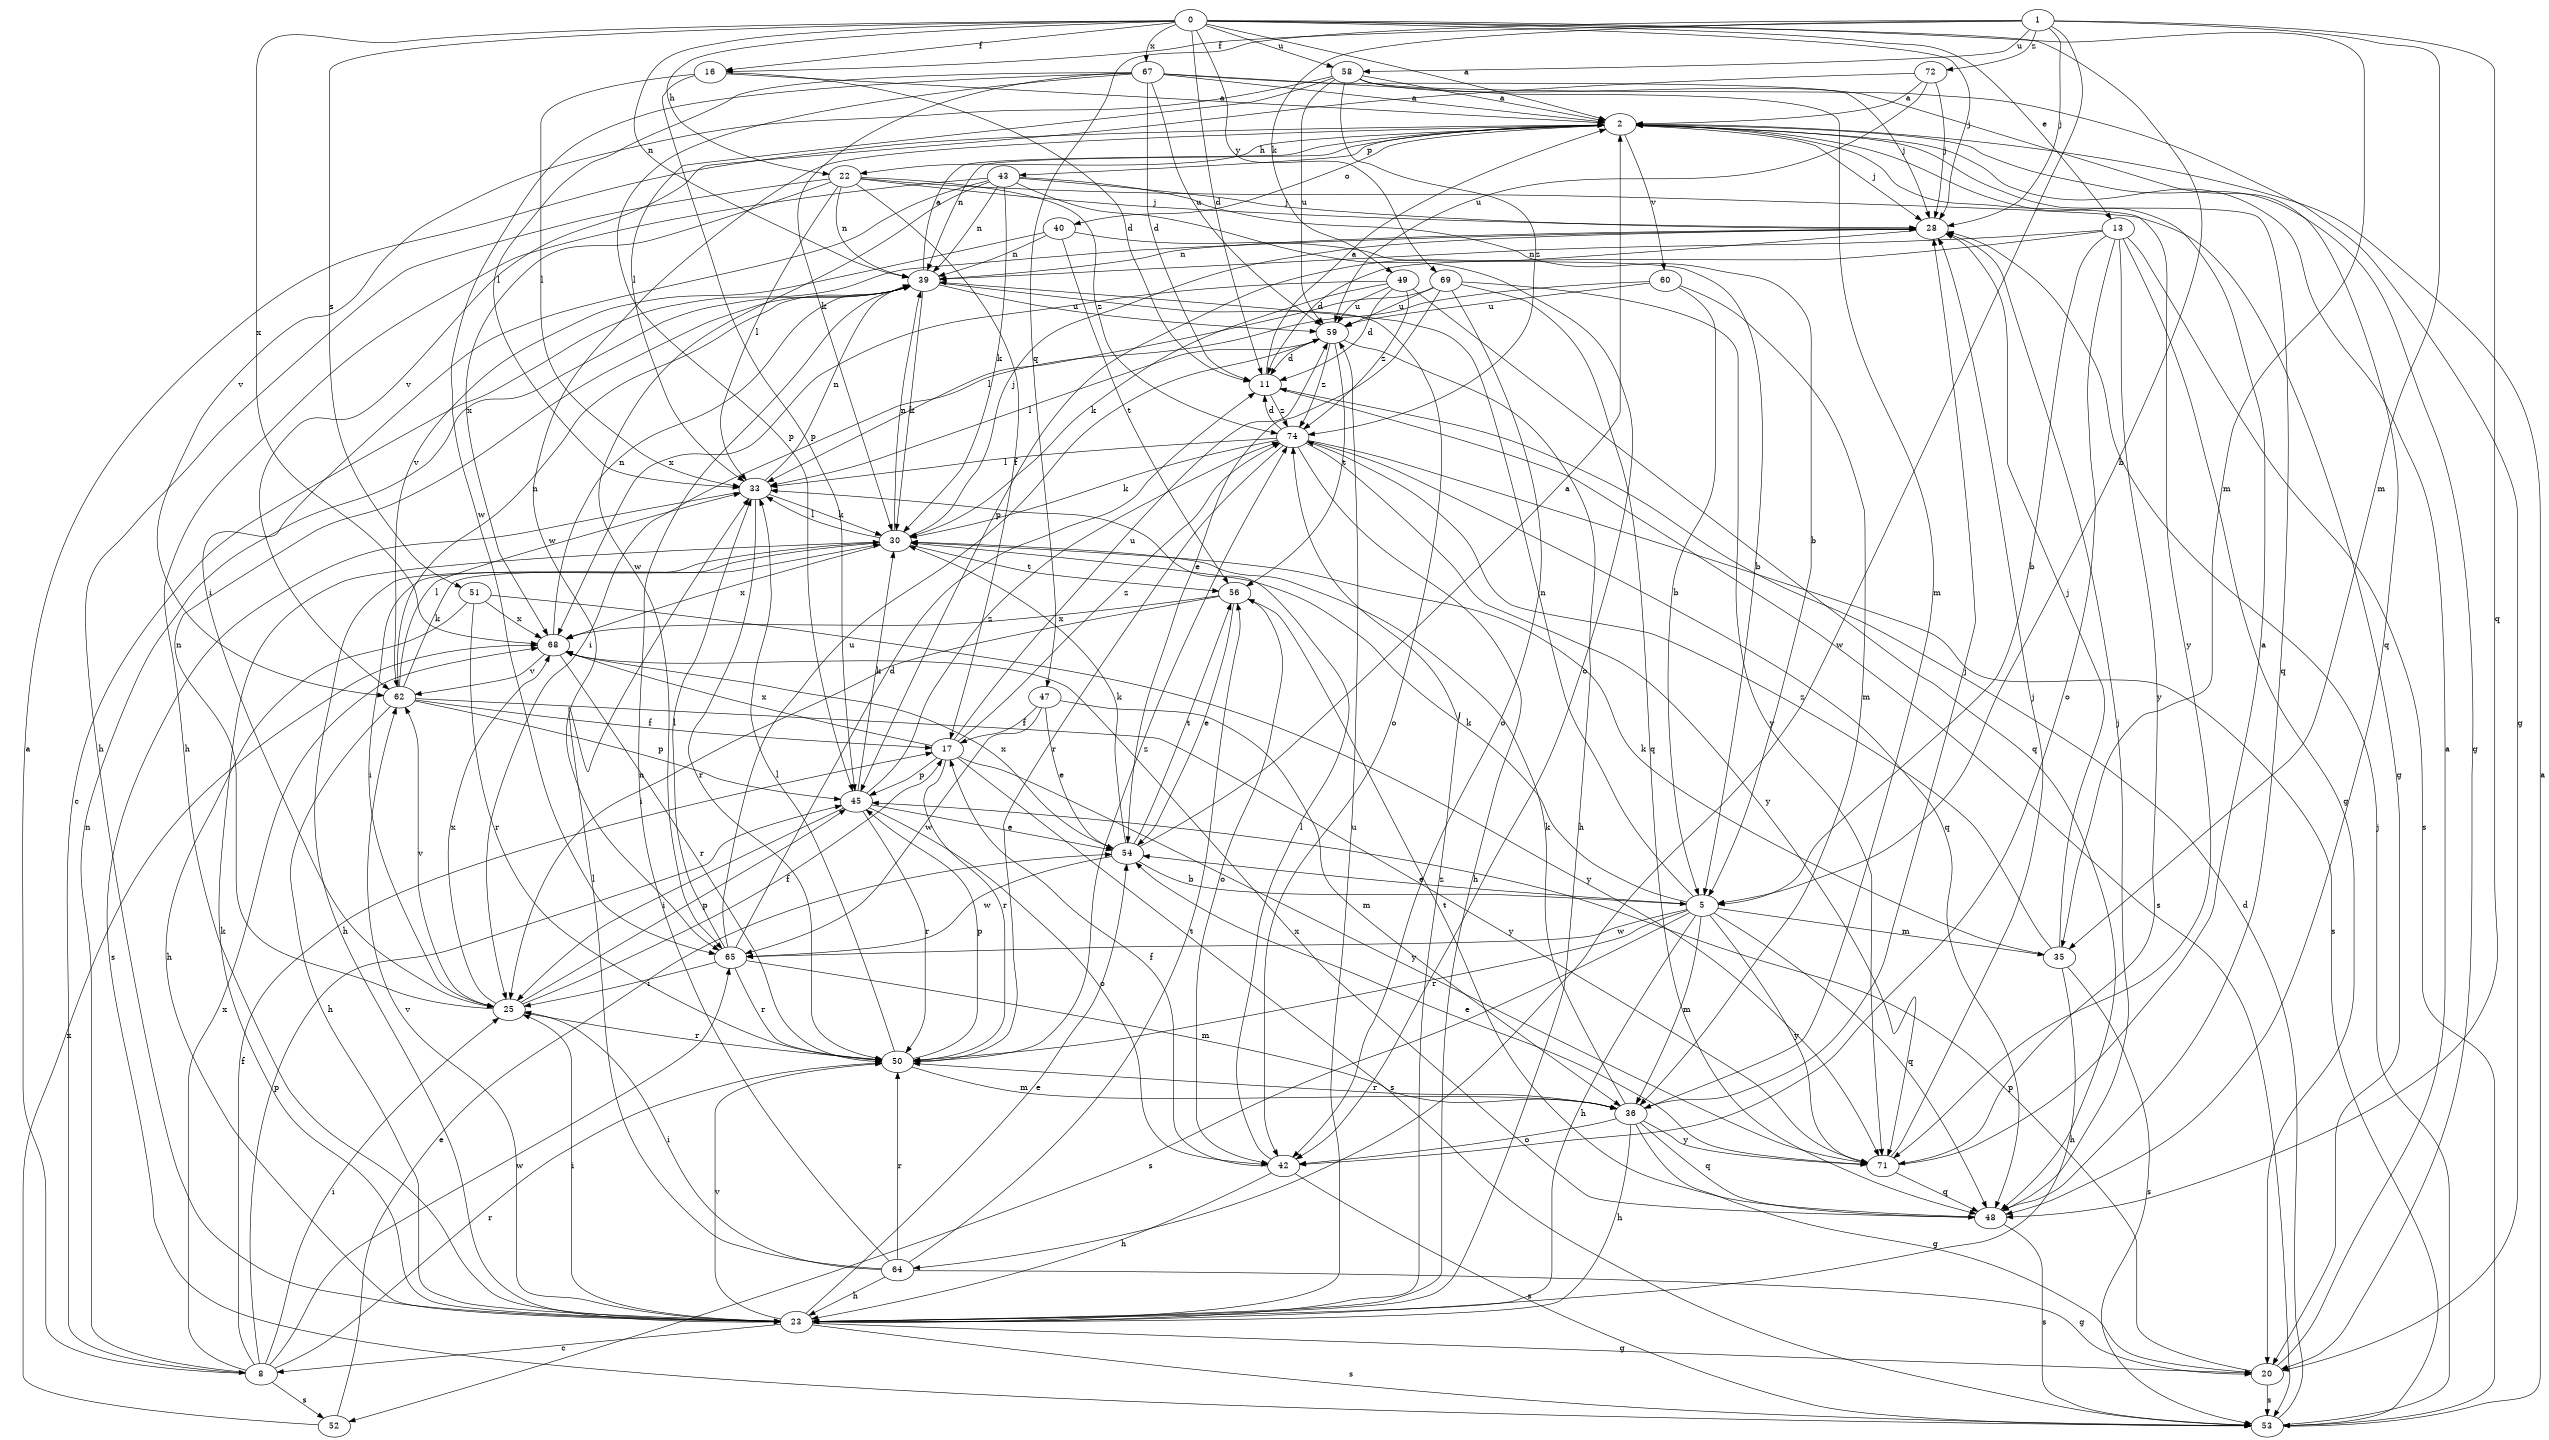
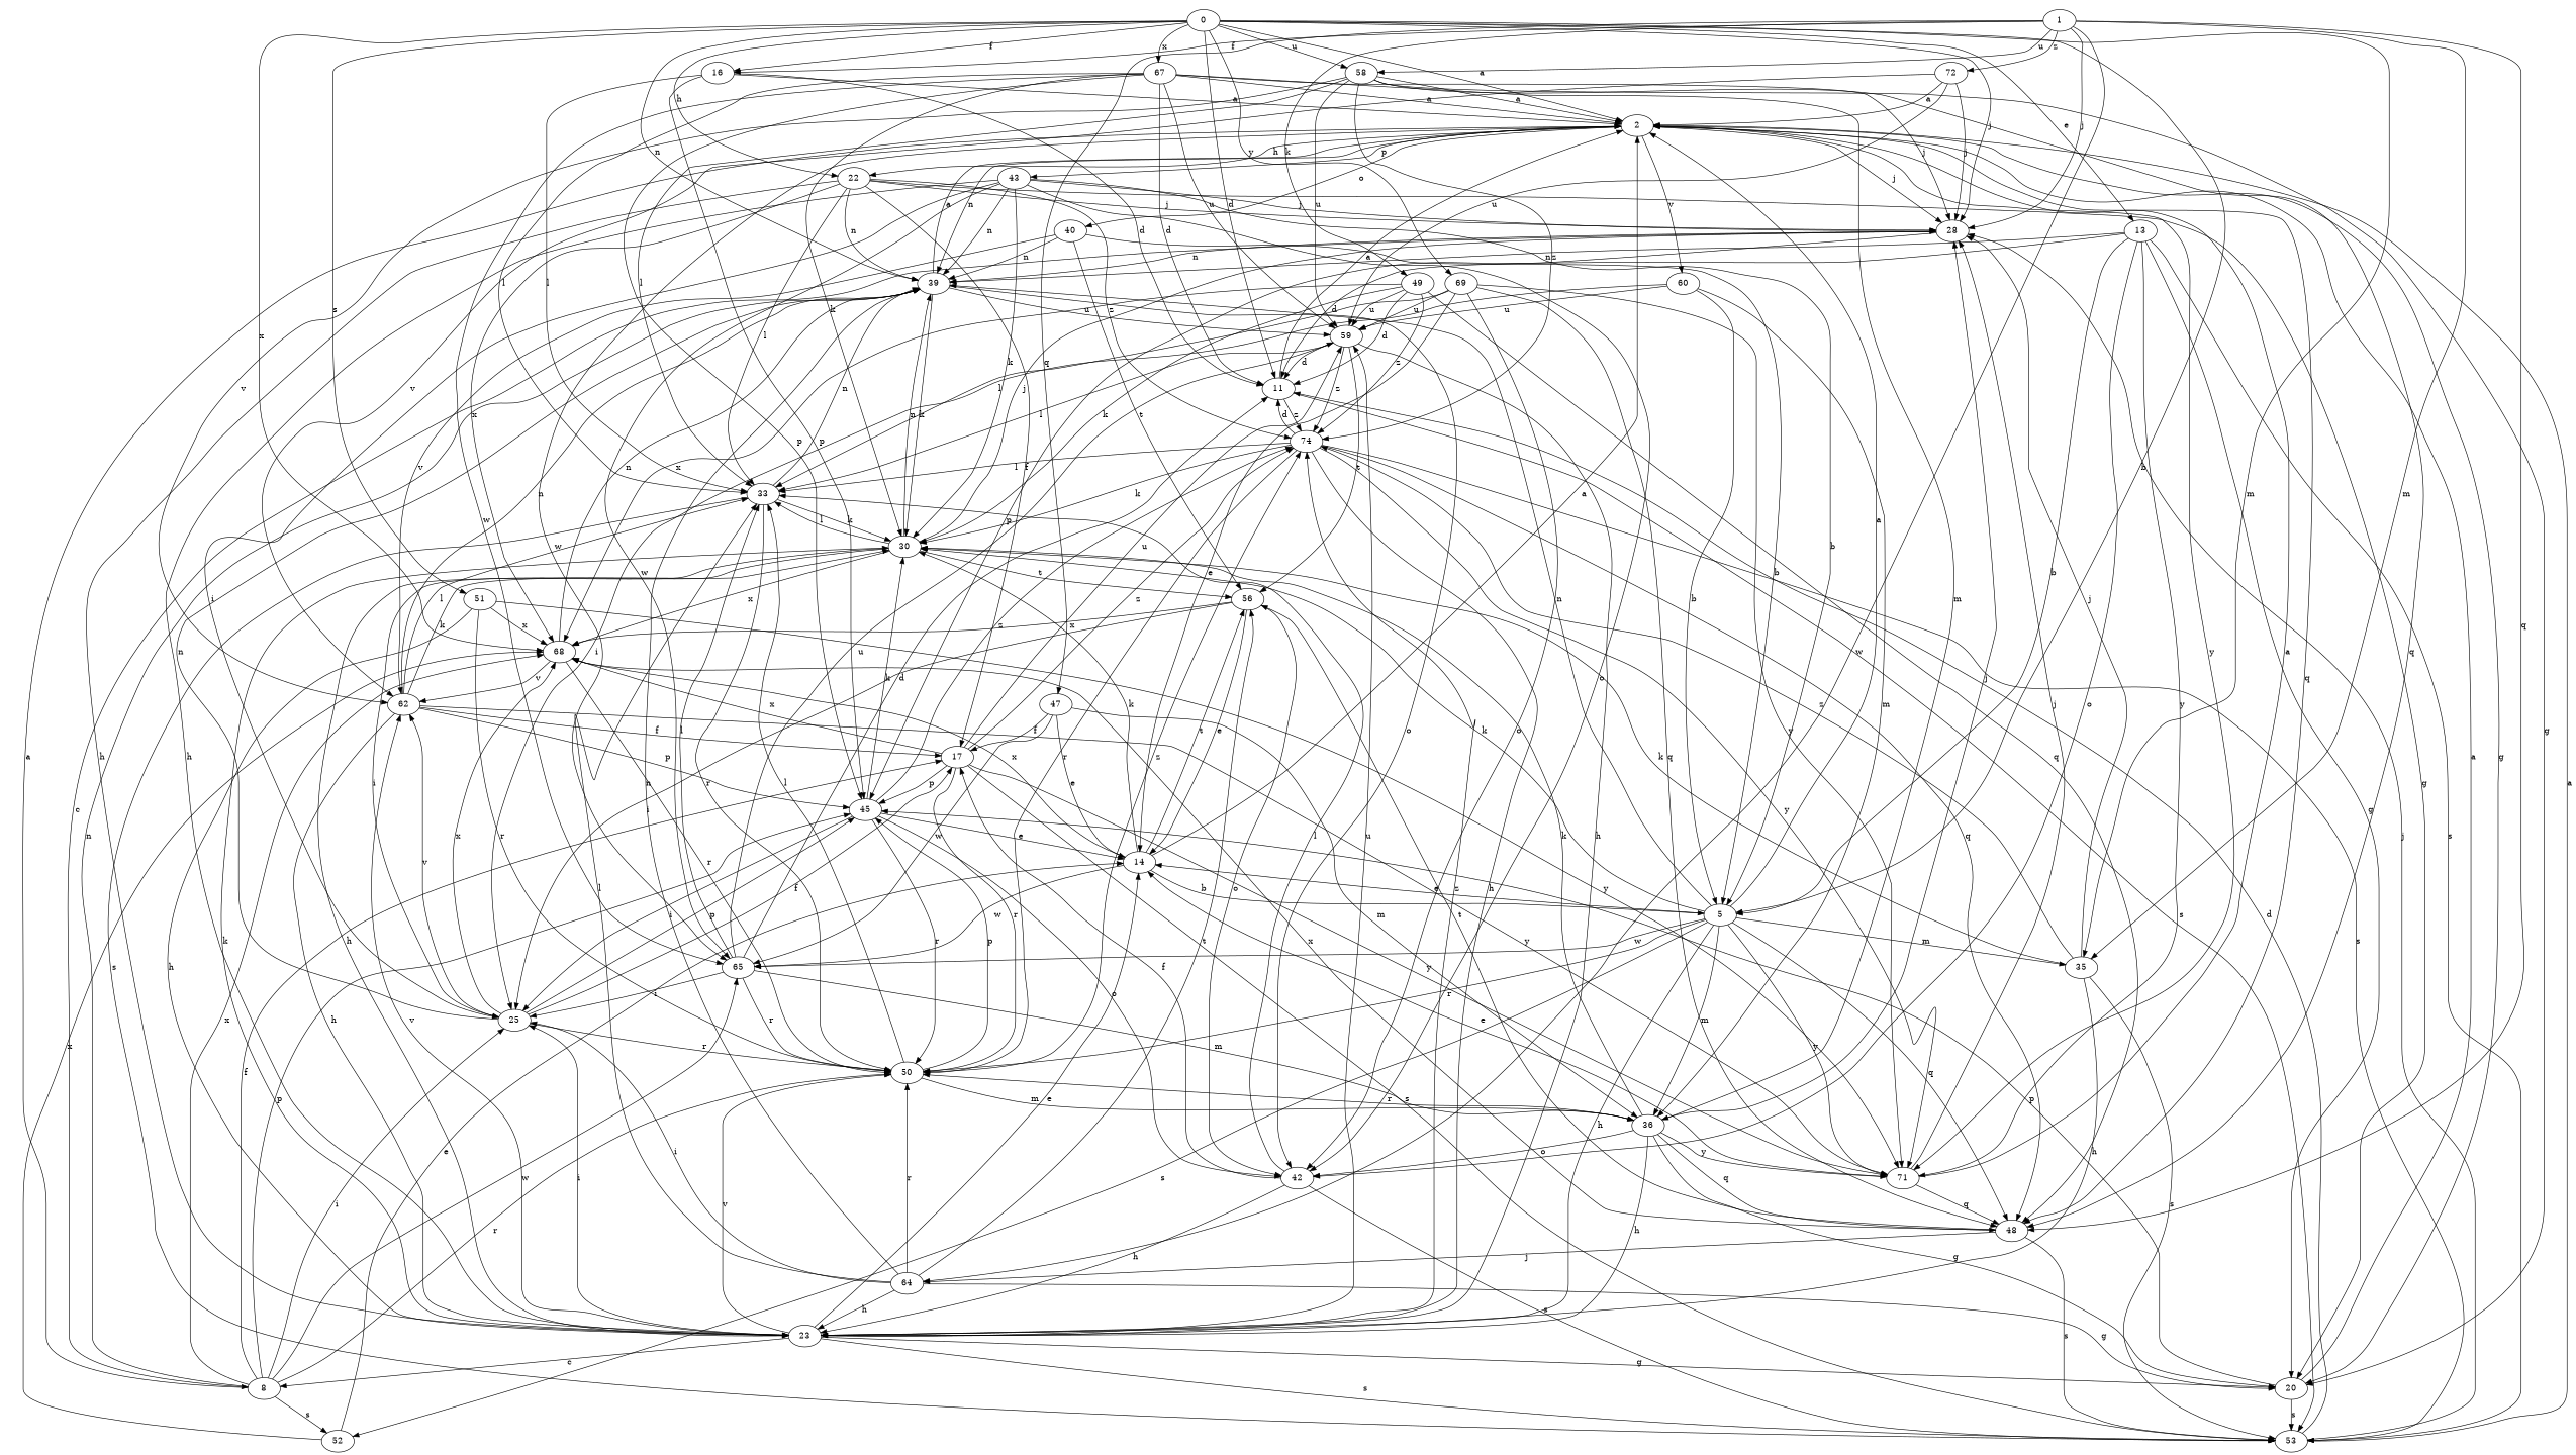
  strict digraph {
    fontname="DejaVu Serif"
    node [fontname="DejaVu Serif"]
    edge [fontname="DejaVu Serif"]
    0
    2
    5
    11
    13
    16
    22
    28
    35
    39
    51
    58
    67
    68
    69
    48
    20
    40
    43
    60
    65
    71
-   14 [label=54]
+   14
    23
    30
    36
    50
    52
    53
    74
    42
    45
    33
    17
    8
    59
    62
    1
    n39 [label=49]
    47
    64
    72
    25
    56
    0 -> 2 [label=a]
    0 -> 5 [label=b]
    0 -> 11 [label=d]
    0 -> 13 [label=e]
    0 -> 16 [label=f]
    0 -> 22 [label=h]
    0 -> 28 [label=j]
    0 -> 35 [label=m]
    0 -> 39 [label=n]
    0 -> 51 [label=s]
    0 -> 58 [label=u]
    0 -> 67 [label=x]
    0 -> 68 [label=x]
    0 -> 69 [label=y]
    2 -> 22 [label=h]
    2 -> 28 [label=j]
    2 -> 39 [label=n]
    2 -> 48 [label=q]
    2 -> 20 [label=g]
    2 -> 40 [label=o]
    2 -> 43 [label=p]
    2 -> 60 [label=v]
    2 -> 65 [label=w]
    2 -> 71 [label=y]
+   5 -> 2 [label=a]
    5 -> 35 [label=m]
    5 -> 39 [label=n]
    5 -> 48 [label=q]
    5 -> 65 [label=w]
    5 -> 71 [label=y]
    5 -> 14 [label=e]
    5 -> 23 [label=h]
    5 -> 30 [label=k]
    5 -> 36 [label=m]
    5 -> 50 [label=r]
    5 -> 52 [label=s]
    11 -> 2 [label=a]
    11 -> 53 [label=s]
    11 -> 74 [label=z]
    13 -> 5 [label=b]
    13 -> 11 [label=d]
    13 -> 39 [label=n]
    13 -> 20 [label=g]
    13 -> 71 [label=y]
    13 -> 53 [label=s]
    13 -> 42 [label=o]
    16 -> 2 [label=a]
    16 -> 11 [label=d]
    16 -> 45 [label=p]
    16 -> 33 [label=l]
    22 -> 28 [label=j]
    22 -> 39 [label=n]
    22 -> 68 [label=x]
    22 -> 20 [label=g]
    22 -> 23 [label=h]
    22 -> 74 [label=z]
    22 -> 33 [label=l]
    22 -> 17 [label=f]
    28 -> 39 [label=n]
    28 -> 45 [label=p]
    28 -> 8 [label=c]
    35 -> 28 [label=j]
    35 -> 23 [label=h]
    35 -> 30 [label=k]
    35 -> 53 [label=s]
    35 -> 74 [label=z]
    39 -> 2 [label=a]
    39 -> 30 [label=k]
    39 -> 42 [label=o]
    39 -> 59 [label=u]
    51 -> 68 [label=x]
    51 -> 71 [label=y]
    51 -> 23 [label=h]
    51 -> 50 [label=r]
    58 -> 2 [label=a]
    58 -> 48 [label=q]
    58 -> 20 [label=g]
    58 -> 74 [label=z]
    58 -> 33 [label=l]
    58 -> 59 [label=u]
    58 -> 62 [label=v]
    67 -> 2 [label=a]
    67 -> 11 [label=d]
    67 -> 28 [label=j]
    67 -> 65 [label=w]
    67 -> 30 [label=k]
    67 -> 36 [label=m]
    67 -> 45 [label=p]
    67 -> 33 [label=l]
    67 -> 59 [label=u]
    68 -> 39 [label=n]
    68 -> 50 [label=r]
    68 -> 62 [label=v]
    69 -> 48 [label=q]
    69 -> 71 [label=y]
    69 -> 14 [label=e]
    69 -> 42 [label=o]
    69 -> 33 [label=l]
    69 -> 59 [label=u]
-   48 -> 28 [label=j]
+   48 -> 64 [label=j]
    48 -> 68 [label=x]
    48 -> 53 [label=s]
    48 -> 56 [label=t]
    20 -> 2 [label=a]
    20 -> 53 [label=s]
    20 -> 45 [label=p]
    40 -> 5 [label=b]
    40 -> 39 [label=n]
    40 -> 62 [label=v]
    40 -> 56 [label=t]
    43 -> 5 [label=b]
    43 -> 28 [label=j]
    43 -> 39 [label=n]
    43 -> 65 [label=w]
    43 -> 23 [label=h]
    43 -> 30 [label=k]
    43 -> 42 [label=o]
    43 -> 25 [label=i]
    60 -> 5 [label=b]
    60 -> 36 [label=m]
    60 -> 59 [label=u]
    60 -> 25 [label=i]
    65 -> 11 [label=d]
    65 -> 36 [label=m]
    65 -> 50 [label=r]
    65 -> 33 [label=l]
    65 -> 59 [label=u]
    65 -> 25 [label=i]
    71 -> 2 [label=a]
    71 -> 28 [label=j]
    71 -> 48 [label=q]
    71 -> 14 [label=e]
    14 -> 2 [label=a]
    14 -> 5 [label=b]
    14 -> 68 [label=x]
    14 -> 65 [label=w]
    14 -> 30 [label=k]
    14 -> 56 [label=t]
    23 -> 20 [label=g]
    23 -> 14 [label=e]
    23 -> 30 [label=k]
    23 -> 50 [label=v]
    23 -> 53 [label=s]
    23 -> 74 [label=z]
    23 -> 8 [label=c]
    23 -> 59 [label=u]
    23 -> 62 [label=v]
    23 -> 25 [label=i]
    30 -> 28 [label=j]
    30 -> 39 [label=n]
    30 -> 68 [label=x]
    30 -> 23 [label=h]
    30 -> 33 [label=l]
    30 -> 25 [label=i]
    30 -> 56 [label=t]
    36 -> 28 [label=j]
    36 -> 48 [label=q]
    36 -> 20 [label=g]
    36 -> 71 [label=y]
    36 -> 23 [label=h]
    36 -> 30 [label=k]
    36 -> 50 [label=r]
    36 -> 42 [label=o]
    50 -> 36 [label=m]
    50 -> 74 [label=z]
    50 -> 45 [label=p]
    50 -> 33 [label=l]
    52 -> 68 [label=x]
    52 -> 14 [label=e]
    53 -> 2 [label=a]
    53 -> 11 [label=d]
    53 -> 28 [label=j]
    74 -> 11 [label=d]
    74 -> 48 [label=q]
    74 -> 71 [label=y]
    74 -> 23 [label=h]
    74 -> 30 [label=k]
    74 -> 50 [label=r]
    74 -> 53 [label=s]
    74 -> 33 [label=l]
    42 -> 23 [label=h]
    42 -> 53 [label=s]
    42 -> 33 [label=l]
    42 -> 17 [label=f]
    45 -> 14 [label=e]
    45 -> 30 [label=k]
    45 -> 50 [label=r]
    45 -> 74 [label=z]
    45 -> 42 [label=o]
    45 -> 25 [label=i]
    33 -> 39 [label=n]
    33 -> 30 [label=k]
    33 -> 50 [label=r]
    33 -> 53 [label=s]
    17 -> 68 [label=x]
    17 -> 71 [label=y]
    17 -> 50 [label=r]
    17 -> 53 [label=s]
    17 -> 74 [label=z]
    17 -> 45 [label=p]
    17 -> 59 [label=u]
    8 -> 2 [label=a]
    8 -> 39 [label=n]
    8 -> 68 [label=x]
    8 -> 65 [label=w]
    8 -> 50 [label=r]
    8 -> 52 [label=s]
    8 -> 45 [label=p]
    8 -> 17 [label=f]
    8 -> 25 [label=i]
    59 -> 11 [label=d]
    59 -> 23 [label=h]
    59 -> 74 [label=z]
    59 -> 33 [label=l]
    59 -> 56 [label=t]
    62 -> 39 [label=n]
    62 -> 71 [label=y]
    62 -> 23 [label=h]
    62 -> 30 [label=k]
    62 -> 45 [label=p]
    62 -> 33 [label=l]
    62 -> 17 [label=f]
    1 -> 16 [label=f]
    1 -> 28 [label=j]
    1 -> 35 [label=m]
    1 -> 58 [label=u]
    1 -> 48 [label=q]
    1 -> n39 [label=k]
    1 -> 47 [label=q]
    1 -> 64 [label=w]
    1 -> 72 [label=z]
    n39 -> 11 [label=d]
    n39 -> 68 [label=x]
    n39 -> 48 [label=q]
    n39 -> 30 [label=k]
    n39 -> 74 [label=z]
    n39 -> 59 [label=u]
    47 -> 65 [label=w]
    47 -> 14 [label=e]
    47 -> 36 [label=m]
    47 -> 17 [label=f]
    64 -> 39 [label=n]
    64 -> 20 [label=g]
    64 -> 23 [label=h]
    64 -> 50 [label=r]
    64 -> 33 [label=l]
    64 -> 25 [label=i]
    64 -> 56 [label=t]
    72 -> 2 [label=a]
    72 -> 28 [label=j]
    72 -> 59 [label=u]
    72 -> 62 [label=v]
    25 -> 39 [label=n]
    25 -> 68 [label=x]
    25 -> 50 [label=r]
    25 -> 45 [label=p]
    25 -> 17 [label=f]
    25 -> 62 [label=v]
    56 -> 68 [label=x]
    56 -> 14 [label=e]
    56 -> 42 [label=o]
    56 -> 25 [label=i]
  }
